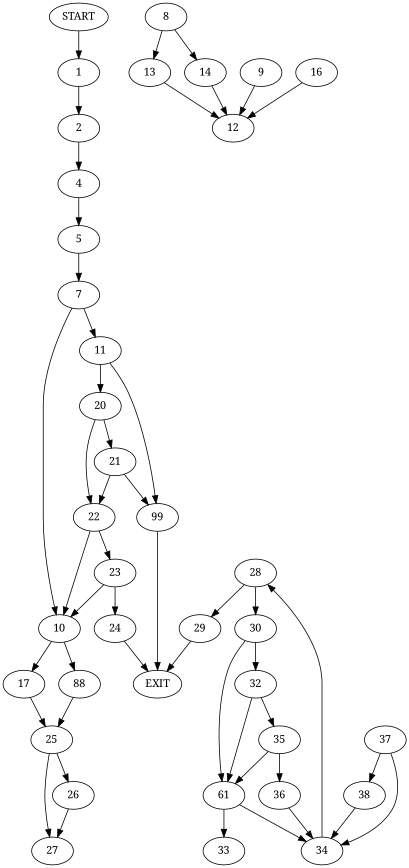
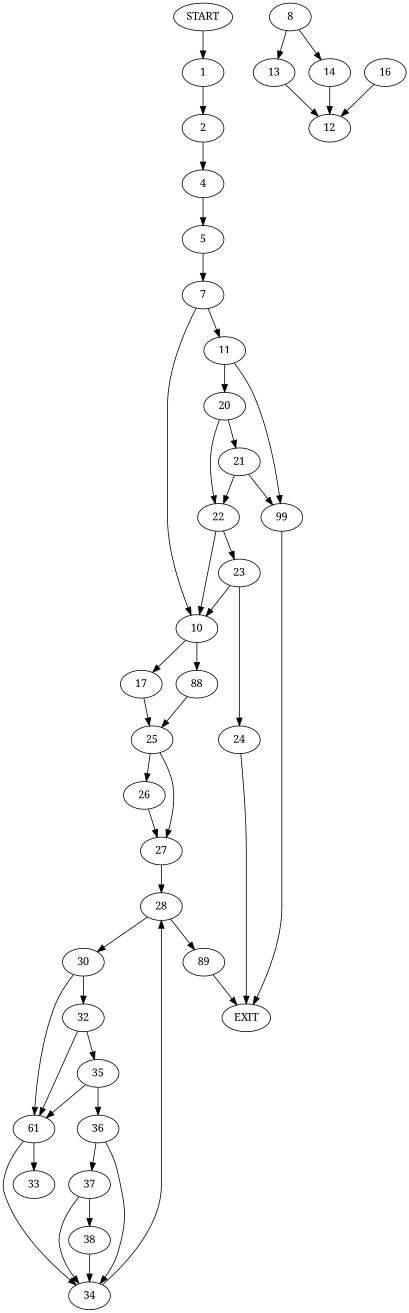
  digraph {
    fontname="Noto Serif"
    node [fontname="Noto Serif"]
    edge [fontname="Noto Serif"]
    n1 [label=START]
    1
    2
    n4 [label=EXIT]
    4
    5
    7
    10
    11
    8
    13
    14
-   9
    12
    17
    n16 [label=88]
    n17 [label=99]
    20
    25
    21
    22
    16
    26
    27
    23
    24
    28
-   29
+   29 [label=89]
    30
    n30 [label=61]
    32
    33
    34
    35
    36
    37
    38
    n1 -> 1
    1 -> 2
    2 -> 4
    4 -> 5
    5 -> 7
    7 -> 10
    7 -> 11
    10 -> 17
    10 -> n16
    11 -> n17
    11 -> 20
    8 -> 13
    8 -> 14
    13 -> 12
    14 -> 12
-   9 -> 12
    17 -> 25
    n16 -> 25
    n17 -> n4
    20 -> 21
    20 -> 22
    25 -> 26
    25 -> 27
    21 -> n17
    21 -> 22
    22 -> 10
    22 -> 23
    16 -> 12
    26 -> 27
+   27 -> 28
    23 -> 10
    23 -> 24
    24 -> n4
    28 -> 29
    28 -> 30
    29 -> n4
    30 -> n30
    30 -> 32
    n30 -> 33
    n30 -> 34
    32 -> n30
    32 -> 35
    34 -> 28
    35 -> n30
    35 -> 36
    36 -> 34
+   36 -> 37
    37 -> 34
    37 -> 38
    38 -> 34
  }
